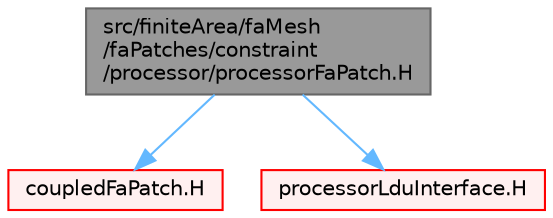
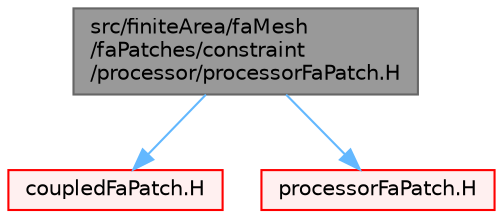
  digraph {
    node [color=red fillcolor="#FFF0F0" fontname=Helvetica fontsize=10 shape=box style=filled]
    edge [color=steelblue1 fontname=Helvetica fontsize=10 labelfontname=Helvetica labelfontsize=10 style=solid]
    n1 [color=gray40 fillcolor=grey60 fontcolor=black height=0.2 label="src/finiteArea/faMesh\l/faPatches/constraint\l/processor/processorFaPatch.H" width=0.4]
    n2 [height=0.2 label="coupledFaPatch.H" width=0.4]
-   n3 [height=0.2 label="processorLduInterface.H" width=0.4]
+   n3 [height=0.2 label="processorFaPatch.H" width=0.4]
    n1 -> n2
    n1 -> n3
  }
